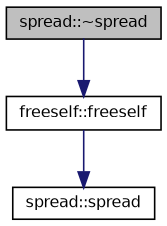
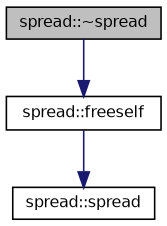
  digraph {
    rankdir=TB
    node [color=black fillcolor=white fontname=Helvetica fontsize=10 shape=record style=filled]
    edge [color=midnightblue fontname=Helvetica fontsize=10 labelfontname=Helvetica labelfontsize=10 style=solid]
    n1 [fillcolor=grey75 fontcolor=black height=0.2 label="spread::~spread" width=0.4]
-   n2 [height=0.2 label="freeself::freeself" width=0.4]
+   n2 [height=0.2 label="spread::freeself" width=0.4]
    n3 [height=0.2 label="spread::spread" width=0.4]
    n1 -> n2
    n2 -> n3
  }
